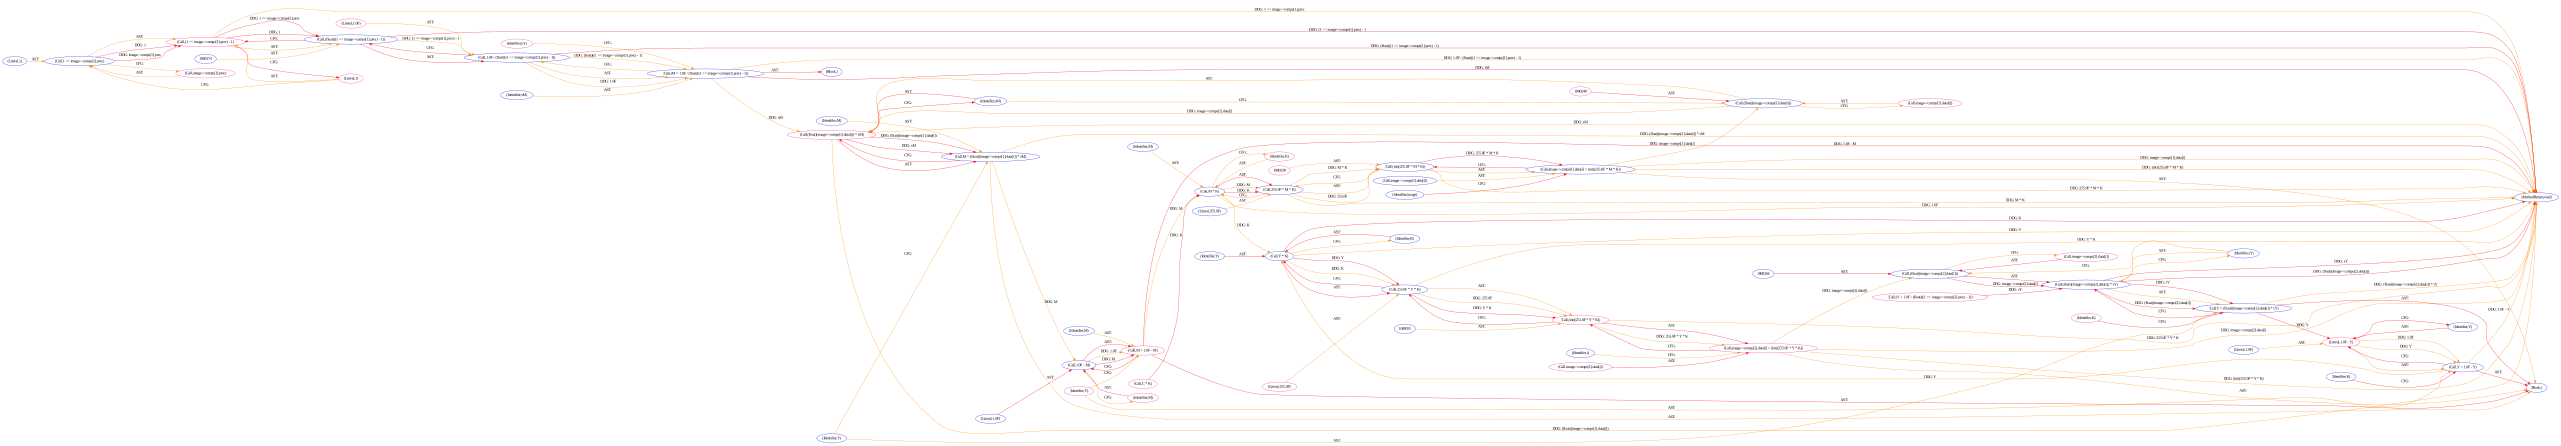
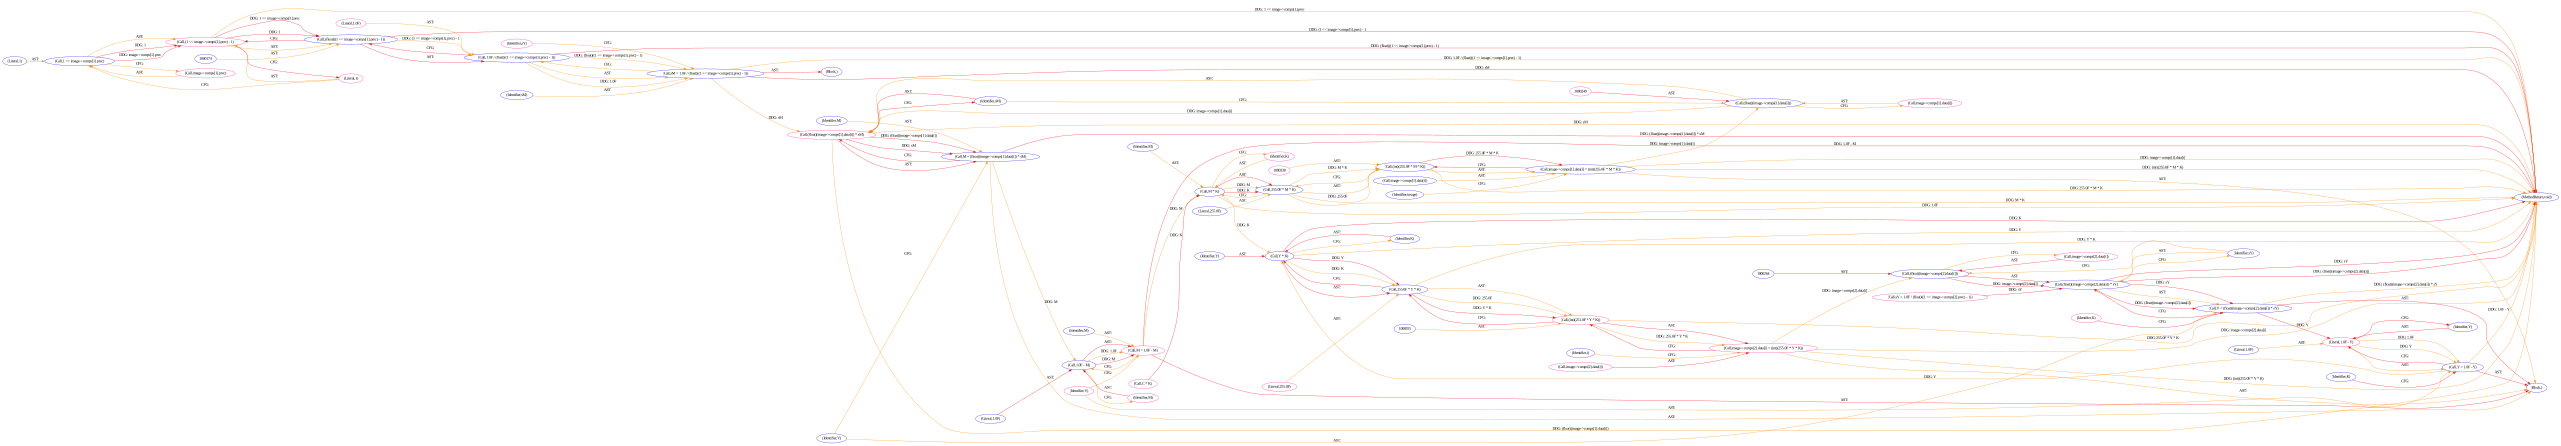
  digraph {
    fontname="Liberation Serif"
    rankdir=LR
    node [color=blue fontname="Liberation Serif"]
    edge [color=darkorange fontname="Liberation Serif"]
    n1 [label="(Call,1 << image->comps[1].prec)"]
    n2 [color=deeppink label="(Call,(1 << image->comps[1].prec) - 1)"]
    n3 [color=deeppink label="(Call,image->comps[1].prec)"]
    n4 [label="(Call,(float)((1 << image->comps[1].prec) - 1))"]
    n5 [label="(MethodReturn,void)"]
    n6 [color=deeppink label="(Literal,1)"]
    n7 [label="(Call,1.0F / (float)((1 << image->comps[1].prec) - 1))"]
    n8 [label="(Call,sM = 1.0F / (float)((1 << image->comps[1].prec) - 1))"]
    n9 [color=deeppink label="(Call,(float)(image->comps[1].data[i]) * sM)"]
    n10 [label="(Block,)"]
    n11 [label="(Call,M = (float)(image->comps[1].data[i]) * sM)"]
    n12 [label="(Identifier,sM)"]
    n13 [label="(Call,1.0F - M)"]
    n14 [label="(Block,)"]
    n15 [label="(Call,(float)(image->comps[1].data[i]))"]
    n16 [color=deeppink label="(Call,M = 1.0F - M)"]
    n17 [color=deeppink label="(Identifier,M)"]
    n18 [label="(Call,M * K)"]
    n19 [label="(Call,255.0F * M * K)"]
    n20 [label="(Call,Y * K)"]
    n21 [color=deeppink label="(Identifier,K)"]
    n22 [label="(Call,(int)(255.0F * M * K))"]
    n23 [label="(Call,255.0F * Y * K)"]
    n24 [label="(Identifier,K)"]
    n25 [label="(Call,image->comps[1].data[i] = (int)(255.0F * M * K))"]
    n26 [color=deeppink label="(Call,image->comps[1].data[i])"]
    n27 [color=deeppink label="(Call,(int)(251.0F * Y * K))"]
    n28 [color=deeppink label="(Call,image->comps[2].data[i] = (int)(255.0F * Y * K))"]
    n29 [label="(Call,(float)(image->comps[2].data[i]))"]
    n30 [label="(Call,(float)(image->comps[2].data[i]) * sY)"]
    n31 [color=deeppink label="(Call,image->comps[2].data[i])"]
    n32 [label="(Call,Y = (float)(image->comps[2].data[i]) * sY)"]
    n33 [label="(Identifier,sY)"]
    n34 [color=deeppink label="(Literal,1.0F - Y)"]
    n35 [label="(Call,Y = 1.0F - Y)"]
    n36 [label="(Identifier,Y)"]
    n37 [label="(Literal,1)"]
    n38 [label="(Identifier,Y)"]
    n39 [color=deeppink label="(Call,sY = 1.0F / (float)((1 << image->comps[2].prec) - 1))"]
    n40 [color=deeppink label="(Call,C * K)"]
    n41 [label="(Identifier,M)"]
    n42 [label="(Identifier,M)"]
    n43 [label="(Identifier,Y)"]
    n44 [color=deeppink label="(Literal,255.0F)"]
    n45 [color=deeppink label="(Identifier,sY)"]
    n46 [color=deeppink label="(Call,image->comps[2].data[i])"]
    n47 [label="(Call,image->comps[1].data[i])"]
    n48 [color=deeppink label="(Identifier,Y)"]
    n49 [label="(Identifier,sM)"]
    n50 [label="(Identifier,K)"]
    n51 [label="(Literal,1.0F)"]
    n52 [label="(Identifier,image)"]
    n53 [label="(Identifier,i)"]
    n54 [color=deeppink label="(Identifier,K)"]
    n55 [label="(Literal,255.0F)"]
    n56 [label="(Literal,1.0F)"]
    n57 [color=deeppink label="(Literal,1.0F)"]
    n58 [label="(Identifier,M)"]
    1000174
    1000338 [color=deeppink]
    1000249 [color=deeppink]
    1000355
    1000264
    n1 -> n2 [label="AST: "]
    n1 -> n2 [color=red label="DDG: 1"]
    n1 -> n2 [color=red label="DDG: image->comps[1].prec"]
    n1 -> n3 [label="CFG: "]
    n2 -> n4 [label="AST: "]
    n2 -> n4 [color=red label="DDG: 1 << image->comps[1].prec"]
    n2 -> n4 [color=red label="DDG: 1"]
    n2 -> n5 [label="DDG: 1 << image->comps[1].prec"]
    n2 -> n6 [color=red label="CFG: "]
    n3 -> n1 [label="AST: "]
    n4 -> n2 [color=red label="CFG: "]
    n4 -> n5 [color=red label="DDG: (1 << image->comps[1].prec) - 1"]
    n4 -> n7 [color=red label="AST: "]
    n4 -> n7 [label="DDG: (1 << image->comps[1].prec) - 1"]
    n6 -> n1 [label="CFG: "]
    n6 -> n2 [label="AST: "]
    n7 -> n4 [color=red label="CFG: "]
    n7 -> n5 [color=red label="DDG: (float)((1 << image->comps[1].prec) - 1)"]
    n7 -> n8 [label="AST: "]
    n7 -> n8 [label="DDG: 1.0F"]
    n7 -> n8 [label="DDG: (float)((1 << image->comps[1].prec) - 1)"]
    n8 -> n5 [label="DDG: 1.0F / (float)((1 << image->comps[1].prec) - 1)"]
    n8 -> n5 [color=red label="DDG: sM"]
    n8 -> n7 [label="CFG: "]
    n8 -> n9 [label="DDG: sM"]
    n8 -> n10 [color=red label="AST: "]
    n9 -> n5 [label="DDG: sM"]
    n9 -> n5 [label="DDG: (float)(image->comps[1].data[i])"]
    n9 -> n11 [color=red label="AST: "]
    n9 -> n11 [color=red label="DDG: (float)(image->comps[1].data[i])"]
    n9 -> n11 [color=red label="DDG: sM"]
    n9 -> n12 [color=red label="CFG: "]
-   n11 -> n5 [label="DDG: (float)(image->comps[1].data[i]) * sM"]
+   n11 -> n5 [color=red label="DDG: (float)(image->comps[1].data[i]) * sM"]
    n11 -> n9 [color=red label="CFG: "]
    n11 -> n13 [label="DDG: M"]
    n11 -> n14 [label="AST: "]
    n12 -> n9 [color=red label="AST: "]
    n12 -> n15 [label="CFG: "]
    n13 -> n16 [color=red label="AST: "]
    n13 -> n16 [label="DDG: 1.0F"]
    n13 -> n16 [color=red label="DDG: M"]
    n13 -> n17 [label="CFG: "]
    n15 -> n9 [label="AST: "]
    n15 -> n9 [label="DDG: image->comps[1].data[i]"]
    n15 -> n26 [label="CFG: "]
    n16 -> n5 [color=red label="DDG: 1.0F - M"]
-   n16 -> n13 [color=red label="CFG: "]
+   n16 -> n13 [label="CFG: "]
    n16 -> n14 [color=red label="AST: "]
    n16 -> n18 [label="DDG: M"]
    n17 -> n13 [color=red label="AST: "]
    n18 -> n5 [label="DDG: 1.0F"]
    n18 -> n19 [color=red label="AST: "]
    n18 -> n19 [label="DDG: M"]
    n18 -> n19 [color=red label="DDG: K"]
    n18 -> n20 [label="DDG: K"]
    n18 -> n21 [label="CFG: "]
    n19 -> n5 [label="DDG: M * K"]
    n19 -> n18 [label="CFG: "]
    n19 -> n22 [label="AST: "]
    n19 -> n22 [label="DDG: 255.0F"]
    n19 -> n22 [label="DDG: M * K"]
    n20 -> n5 [color=red label="DDG: K"]
    n20 -> n5 [label="DDG: Y"]
    n20 -> n23 [color=red label="AST: "]
    n20 -> n23 [color=red label="DDG: Y"]
    n20 -> n23 [label="DDG: K"]
    n20 -> n24 [label="CFG: "]
    n21 -> n18 [label="AST: "]
    n22 -> n5 [label="DDG: 255.0F * M * K"]
    n22 -> n19 [label="CFG: "]
    n22 -> n25 [label="AST: "]
    n22 -> n25 [color=red label="DDG: 255.0F * M * K"]
    n23 -> n5 [label="DDG: Y * K"]
    n23 -> n20 [color=red label="CFG: "]
    n23 -> n27 [label="AST: "]
    n23 -> n27 [label="DDG: 255.0F"]
    n23 -> n27 [color=red label="DDG: Y * K"]
    n24 -> n20 [color=red label="AST: "]
    n25 -> n5 [label="DDG: image->comps[1].data[i]"]
    n25 -> n5 [label="DDG: (int)(255.0F * M * K)"]
    n25 -> n14 [label="AST: "]
    n25 -> n15 [label="DDG: image->comps[1].data[i]"]
    n25 -> n22 [color=red label="CFG: "]
    n26 -> n15 [label="AST: "]
    n27 -> n5 [label="DDG: 255.0F * Y * K"]
    n27 -> n23 [color=red label="CFG: "]
    n27 -> n28 [color=red label="AST: "]
    n27 -> n28 [label="DDG: 255.0F * Y * K"]
    n28 -> n5 [label="DDG: image->comps[2].data[i]"]
    n28 -> n5 [label="DDG: (int)(255.0F * Y * K)"]
    n28 -> n14 [label="AST: "]
    n28 -> n27 [color=red label="CFG: "]
    n28 -> n29 [label="DDG: image->comps[2].data[i]"]
    n29 -> n30 [color=red label="AST: "]
    n29 -> n30 [color=red label="DDG: image->comps[2].data[i]"]
    n29 -> n31 [label="CFG: "]
    n30 -> n5 [color=red label="DDG: sY"]
    n30 -> n5 [color=red label="DDG: (float)(image->comps[2].data[i])"]
    n30 -> n32 [label="AST: "]
    n30 -> n32 [color=red label="DDG: (float)(image->comps[2].data[i])"]
    n30 -> n32 [color=red label="DDG: sY"]
    n30 -> n33 [label="CFG: "]
    n31 -> n29 [color=red label="AST: "]
    n32 -> n5 [label="DDG: (float)(image->comps[2].data[i]) * sY"]
    n32 -> n14 [color=red label="AST: "]
    n32 -> n30 [color=red label="CFG: "]
    n32 -> n34 [color=red label="DDG: Y"]
    n33 -> n29 [label="CFG: "]
    n33 -> n30 [label="AST: "]
    n34 -> n35 [label="AST: "]
    n34 -> n35 [label="DDG: 1.0F"]
    n34 -> n35 [label="DDG: Y"]
    n34 -> n36 [color=red label="CFG: "]
    n35 -> n5 [label="DDG: 1.0F - Y"]
    n35 -> n14 [color=red label="AST: "]
    n35 -> n20 [label="DDG: Y"]
    n35 -> n34 [color=red label="CFG: "]
    n36 -> n34 [color=red label="AST: "]
    n37 -> n1 [label="AST: "]
    n38 -> n20 [color=red label="AST: "]
    n39 -> n30 [color=red label="DDG: sY"]
    n40 -> n18 [color=red label="DDG: K"]
    n41 -> n16 [label="AST: "]
    n42 -> n18 [label="AST: "]
    n43 -> n11 [label="CFG: "]
    n43 -> n32 [label="AST: "]
    n44 -> n23 [label="AST: "]
    n45 -> n8 [label="CFG: "]
    n46 -> n28 [color=red label="AST: "]
    n47 -> n25 [label="AST: "]
    n48 -> n16 [label="CFG: "]
    n48 -> n35 [label="AST: "]
    n49 -> n8 [label="AST: "]
    n50 -> n35 [color=red label="CFG: "]
    n51 -> n13 [color=red label="AST: "]
-   n52 -> n25 [color=red label="CFG: "]
+   n52 -> n25 [label="CFG: "]
    n53 -> n28 [label="CFG: "]
    n54 -> n32 [color=red label="CFG: "]
    n55 -> n19 [label="AST: "]
    n56 -> n34 [label="AST: "]
    n57 -> n7 [label="AST: "]
    n58 -> n11 [label="AST: "]
    1000174 -> n4 [label="AST: "]
    1000338 -> n22 [label="AST: "]
    1000249 -> n15 [color=red label="AST: "]
    1000355 -> n27 [label="AST: "]
    1000264 -> n29 [color=red label="AST: "]
  }
